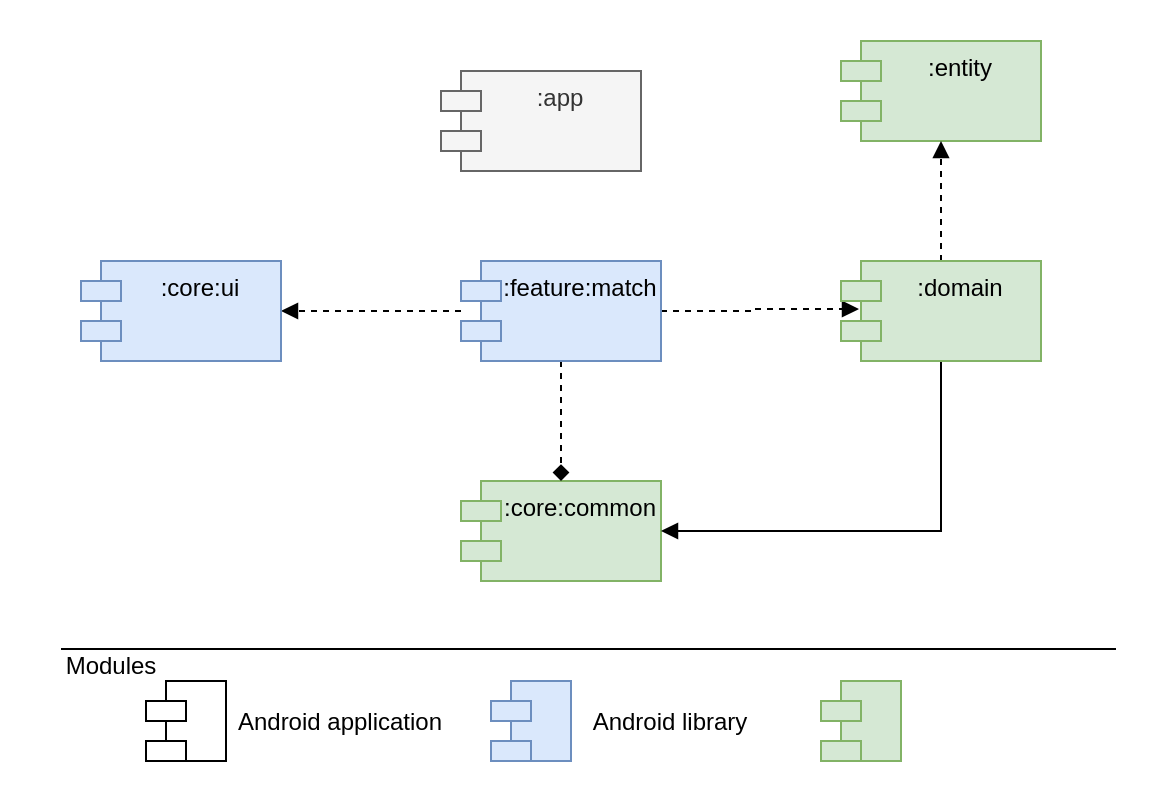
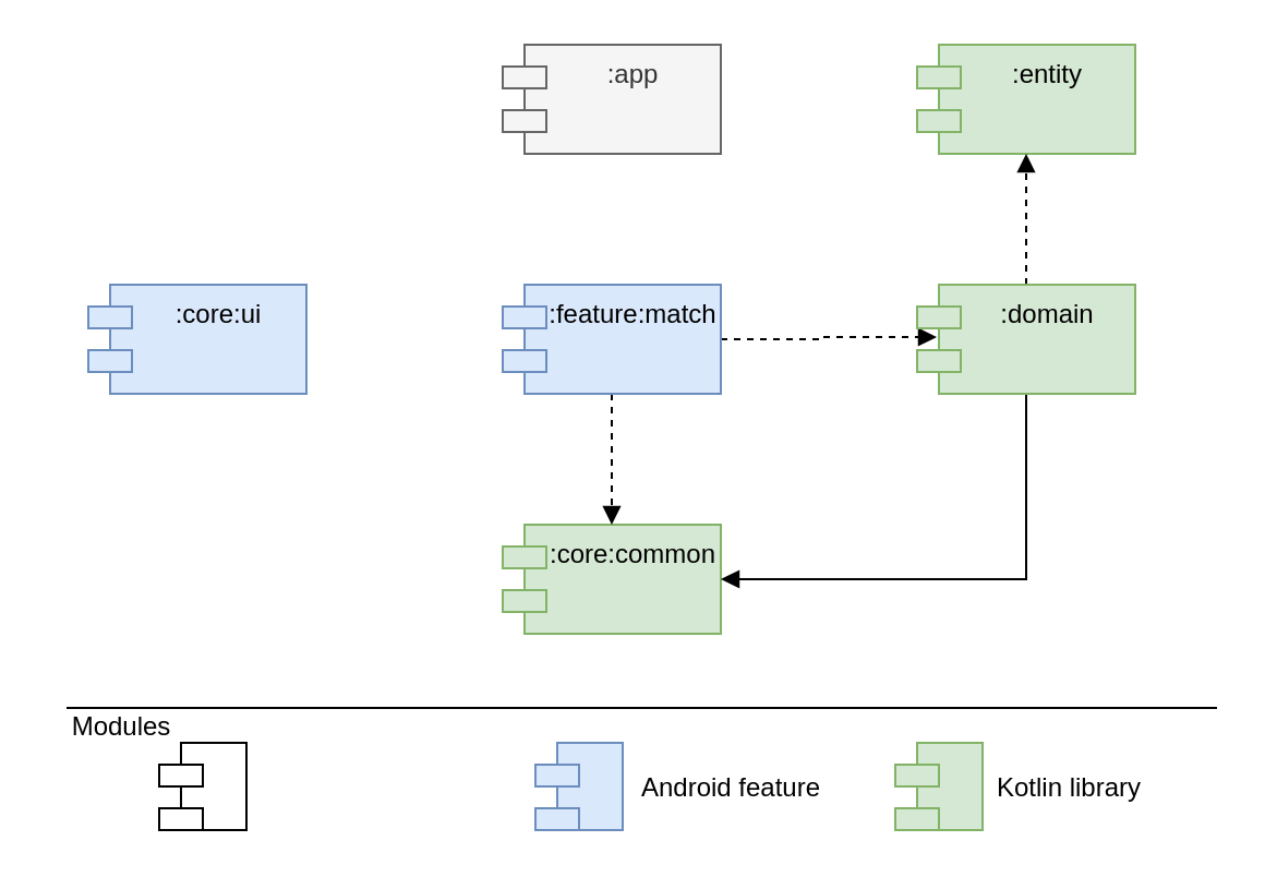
  <mxCell id="0" />
  <mxCell id="1" parent="0" />
  <mxCell id="2" value=":entity" style="shape=module;align=left;spacingLeft=20;align=center;verticalAlign=top;fillColor=#d5e8d4;strokeColor=#82b366;" vertex="1" parent="1"><mxGeometry x="420" y="20" width="100" height="50" as="geometry" /></mxCell>
  <mxCell id="3" value=":core:common" style="shape=module;align=left;spacingLeft=20;align=center;verticalAlign=top;fillColor=#d5e8d4;strokeColor=#82b366;" vertex="1" parent="1"><mxGeometry x="230" y="240" width="100" height="50" as="geometry" /></mxCell>
- <mxCell id="4" value=":app" style="shape=module;align=left;spacingLeft=20;align=center;verticalAlign=top;fillColor=#f5f5f5;fontColor=#333333;strokeColor=#666666;" vertex="1" parent="1"><mxGeometry x="220" y="35" width="100" height="50" as="geometry" /></mxCell>
- <mxCell id="5" style="edgeStyle=orthogonalEdgeStyle;rounded=0;orthogonalLoop=1;jettySize=auto;html=1;entryX=0.5;entryY=0;entryDx=0;entryDy=0;dashed=1;endArrow=diamond;endFill=1;" edge="1" parent="1" source="8" target="3"><mxGeometry relative="1" as="geometry" /></mxCell>
+ <mxCell id="4" value=":app" style="shape=module;align=left;spacingLeft=20;align=center;verticalAlign=top;fillColor=#f5f5f5;fontColor=#333333;strokeColor=#666666;" vertex="1" parent="1"><mxGeometry x="230" y="20" width="100" height="50" as="geometry" /></mxCell>
+ <mxCell id="5" style="edgeStyle=orthogonalEdgeStyle;rounded=0;orthogonalLoop=1;jettySize=auto;html=1;entryX=0.5;entryY=0;entryDx=0;entryDy=0;dashed=1;endArrow=block;endFill=1;" edge="1" parent="1" source="8" target="3"><mxGeometry relative="1" as="geometry" /></mxCell>
  <mxCell id="6" style="edgeStyle=orthogonalEdgeStyle;rounded=0;orthogonalLoop=1;jettySize=auto;html=1;entryX=0.09;entryY=0.48;entryDx=0;entryDy=0;entryPerimeter=0;dashed=1;endArrow=block;endFill=1;" edge="1" parent="1" source="8" target="11"><mxGeometry relative="1" as="geometry" /></mxCell>
- <mxCell id="7" style="edgeStyle=orthogonalEdgeStyle;rounded=0;orthogonalLoop=1;jettySize=auto;html=1;entryX=1;entryY=0.5;entryDx=0;entryDy=0;dashed=1;endArrow=block;endFill=1;" edge="1" parent="1" source="8" target="12"><mxGeometry relative="1" as="geometry" /></mxCell>
  <mxCell id="8" value=":feature:match" style="shape=module;align=left;spacingLeft=20;align=center;verticalAlign=top;fillColor=#dae8fc;strokeColor=#6c8ebf;" vertex="1" parent="1"><mxGeometry x="230" y="130" width="100" height="50" as="geometry" /></mxCell>
  <mxCell id="9" style="edgeStyle=orthogonalEdgeStyle;rounded=0;orthogonalLoop=1;jettySize=auto;html=1;entryX=1;entryY=0.5;entryDx=0;entryDy=0;dashed=0;endArrow=block;endFill=1;" edge="1" parent="1" source="11" target="3"><mxGeometry relative="1" as="geometry"><Array as="points"><mxPoint x="470" y="265" /></Array></mxGeometry></mxCell>
  <mxCell id="10" style="edgeStyle=orthogonalEdgeStyle;rounded=0;orthogonalLoop=1;jettySize=auto;html=1;exitX=0.5;exitY=0;exitDx=0;exitDy=0;entryX=0.5;entryY=1;entryDx=0;entryDy=0;dashed=1;endArrow=block;endFill=1;" edge="1" parent="1" source="11" target="2"><mxGeometry relative="1" as="geometry" /></mxCell>
  <mxCell id="11" value=":domain" style="shape=module;align=left;spacingLeft=20;align=center;verticalAlign=top;fillColor=#d5e8d4;strokeColor=#82b366;" vertex="1" parent="1"><mxGeometry x="420" y="130" width="100" height="50" as="geometry" /></mxCell>
  <mxCell id="12" value=":core:ui" style="shape=module;align=left;spacingLeft=20;align=center;verticalAlign=top;fillColor=#dae8fc;strokeColor=#6c8ebf;" vertex="1" parent="1"><mxGeometry x="40" y="130" width="100" height="50" as="geometry" /></mxCell>
  <mxCell id="13" value="" style="shape=module;align=left;spacingLeft=20;align=center;verticalAlign=top;fillColor=#d5e8d4;strokeColor=#82b366;" vertex="1" parent="1"><mxGeometry x="410" y="340" width="40" height="40" as="geometry" /></mxCell>
  <mxCell id="14" value="" style="shape=module;align=left;spacingLeft=20;align=center;verticalAlign=top;fillColor=#dae8fc;strokeColor=#6c8ebf;" vertex="1" parent="1"><mxGeometry x="245" y="340" width="40" height="40" as="geometry" /></mxCell>
  <mxCell id="15" value="" style="shape=module;align=left;spacingLeft=20;align=center;verticalAlign=top;" vertex="1" parent="1"><mxGeometry x="72.5" y="340" width="40" height="40" as="geometry" /></mxCell>
- <mxCell id="17" value="Android library" style="text;align=center;fontStyle=0;verticalAlign=middle;spacingLeft=3;spacingRight=3;strokeColor=none;rotatable=0;points=[[0,0.5],[1,0.5]];portConstraint=eastwest;" vertex="1" parent="1"><mxGeometry x="295" y="347" width="80" height="26" as="geometry" /></mxCell>
- <mxCell id="18" value="Android application" style="text;align=center;fontStyle=0;verticalAlign=middle;spacingLeft=3;spacingRight=3;strokeColor=none;rotatable=0;points=[[0,0.5],[1,0.5]];portConstraint=eastwest;" vertex="1" parent="1"><mxGeometry x="130" y="347" width="80" height="26" as="geometry" /></mxCell>
+ <mxCell id="16" value="Kotlin library" style="text;align=center;fontStyle=0;verticalAlign=middle;spacingLeft=3;spacingRight=3;strokeColor=none;rotatable=0;points=[[0,0.5],[1,0.5]];portConstraint=eastwest;" vertex="1" parent="1"><mxGeometry x="450" y="347" width="80" height="26" as="geometry" /></mxCell>
+ <mxCell id="17" value="Android feature" style="text;align=center;fontStyle=0;verticalAlign=middle;spacingLeft=3;spacingRight=3;strokeColor=none;rotatable=0;points=[[0,0.5],[1,0.5]];portConstraint=eastwest;" vertex="1" parent="1"><mxGeometry x="295" y="347" width="80" height="26" as="geometry" /></mxCell>
  <mxCell id="19" value="" style="line;strokeWidth=1;fillColor=none;align=left;verticalAlign=middle;spacingTop=-1;spacingLeft=3;spacingRight=3;rotatable=0;labelPosition=right;points=[];portConstraint=eastwest;strokeColor=inherit;" vertex="1" parent="1"><mxGeometry x="30" y="268" width="527.5" height="112" as="geometry" /></mxCell>
  <mxCell id="20" value="Modules" style="text;html=1;align=center;verticalAlign=middle;resizable=0;points=[];autosize=1;strokeColor=none;fillColor=none;" vertex="1" parent="1"><mxGeometry x="20" y="318" width="70" height="30" as="geometry" /></mxCell>
